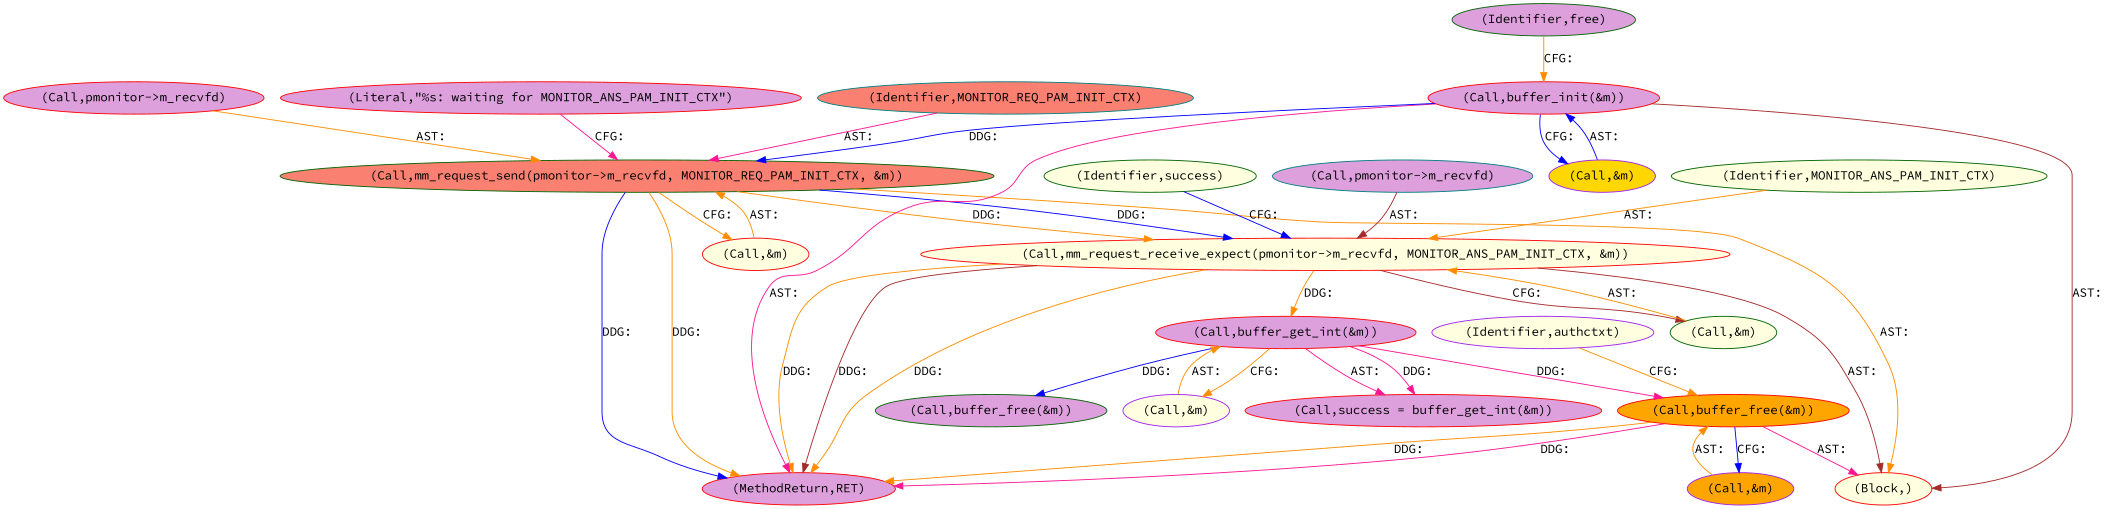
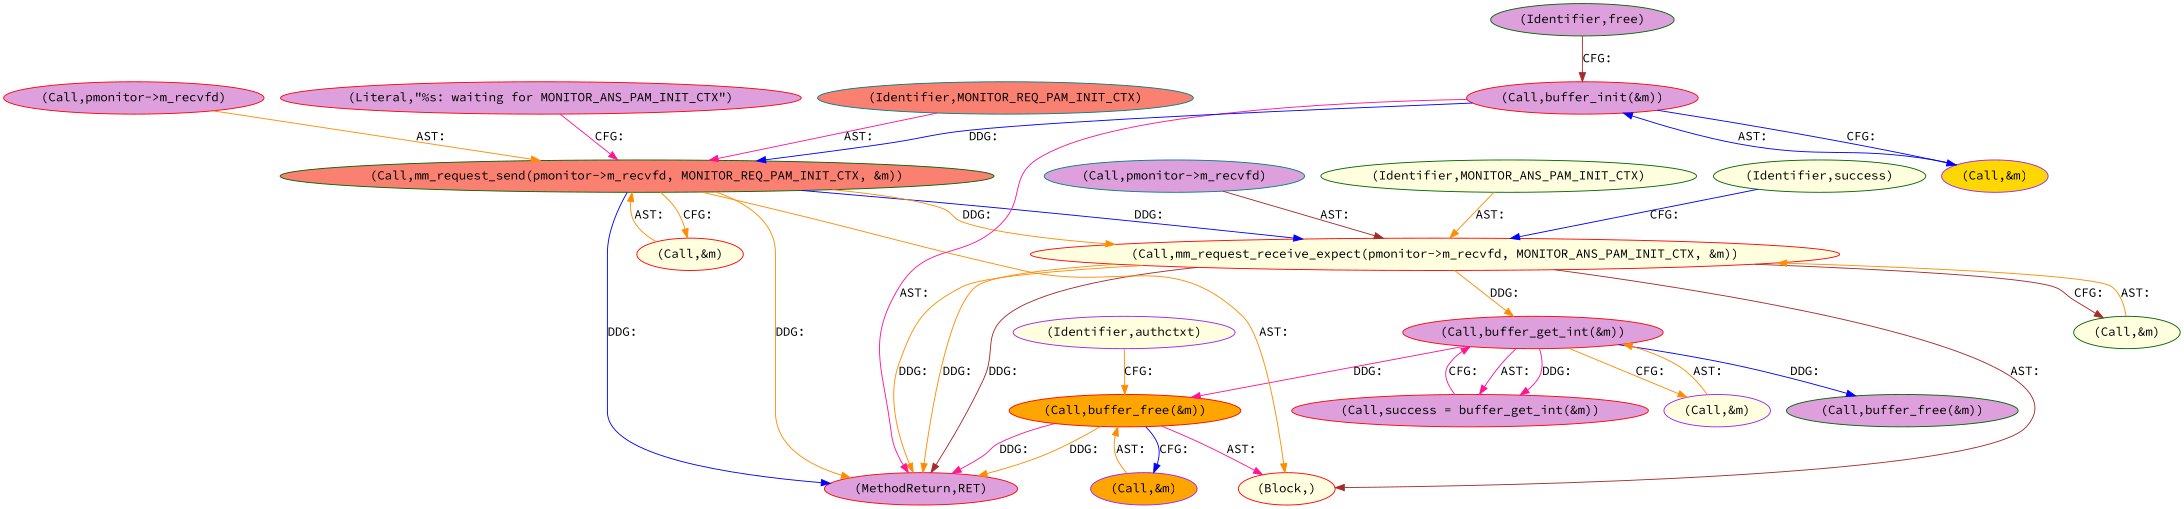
  digraph {
    fontname="Source Code Pro"
    node [color=red fillcolor=plum fontname="Source Code Pro" style=filled]
    edge [color=darkorange fontname="Source Code Pro"]
    n1 [fillcolor=orange label="(Call,buffer_free(&m))"]
    n2 [label="(MethodReturn,RET)"]
    n3 [color=purple fillcolor=orange label="(Call,&m)"]
    n4 [fillcolor=lightyellow label="(Block,)"]
    n5 [label="(Call,buffer_get_int(&m))"]
    n6 [label="(Call,success = buffer_get_int(&m))"]
    n7 [color=purple fillcolor=lightyellow label="(Call,&m)"]
    n8 [color=darkgreen label="(Call,buffer_free(&m))"]
    n9 [fillcolor=lightyellow label="(Call,mm_request_receive_expect(pmonitor->m_recvfd, MONITOR_ANS_PAM_INIT_CTX, &m))"]
    n10 [color=darkgreen fillcolor=lightyellow label="(Call,&m)"]
    n11 [color=darkgreen fillcolor=salmon label="(Call,mm_request_send(pmonitor->m_recvfd, MONITOR_REQ_PAM_INIT_CTX, &m))"]
    n12 [fillcolor=lightyellow label="(Call,&m)"]
    n13 [label="(Call,buffer_init(&m))"]
    n14 [color=purple fillcolor=gold label="(Call,&m)"]
    n15 [label="(Call,pmonitor->m_recvfd)"]
    n16 [label="(Literal,\"%s: waiting for MONITOR_ANS_PAM_INIT_CTX\")"]
    n17 [color=teal label="(Call,pmonitor->m_recvfd)"]
    n18 [color=darkgreen label="(Identifier,free)"]
    n19 [color=darkgreen fillcolor=lightyellow label="(Identifier,MONITOR_ANS_PAM_INIT_CTX)"]
    n20 [color=purple fillcolor=lightyellow label="(Identifier,authctxt)"]
    n21 [color=teal fillcolor=salmon label="(Identifier,MONITOR_REQ_PAM_INIT_CTX)"]
    n22 [color=darkgreen fillcolor=lightyellow label="(Identifier,success)"]
    n1 -> n2 [label="DDG: "]
    n1 -> n2 [color=deeppink label="DDG: "]
    n1 -> n3 [color=blue label="CFG: "]
    n1 -> n4 [color=deeppink label="AST: "]
    n3 -> n1 [label="AST: "]
    n5 -> n1 [color=deeppink label="DDG: "]
    n5 -> n6 [color=deeppink label="AST: "]
    n5 -> n6 [color=deeppink label="DDG: "]
    n5 -> n7 [label="CFG: "]
    n5 -> n8 [color=blue label="DDG: "]
+   n6 -> n5 [color=deeppink label="CFG: "]
    n7 -> n5 [label="AST: "]
    n9 -> n2 [label="DDG: "]
    n9 -> n2 [color=brown label="DDG: "]
    n9 -> n2 [label="DDG: "]
    n9 -> n4 [color=brown label="AST: "]
    n9 -> n5 [label="DDG: "]
    n9 -> n10 [color=brown label="CFG: "]
    n10 -> n9 [label="AST: "]
    n11 -> n2 [color=blue label="DDG: "]
    n11 -> n2 [label="DDG: "]
    n11 -> n4 [label="AST: "]
    n11 -> n9 [color=blue label="DDG: "]
    n11 -> n9 [label="DDG: "]
    n11 -> n12 [label="CFG: "]
    n12 -> n11 [label="AST: "]
    n13 -> n2 [color=deeppink label="AST: "]
-   n13 -> n4 [color=brown label="AST: "]
    n13 -> n11 [color=blue label="DDG: "]
    n13 -> n14 [color=blue label="CFG: "]
    n14 -> n13 [color=blue label="AST: "]
    n15 -> n11 [label="AST: "]
    n16 -> n11 [color=deeppink label="CFG: "]
    n17 -> n9 [color=brown label="AST: "]
-   n18 -> n13 [label="CFG: "]
+   n18 -> n13 [color=brown label="CFG: "]
    n19 -> n9 [label="AST: "]
    n20 -> n1 [label="CFG: "]
    n21 -> n11 [color=deeppink label="AST: "]
    n22 -> n9 [color=blue label="CFG: "]
  }
